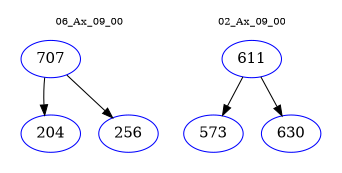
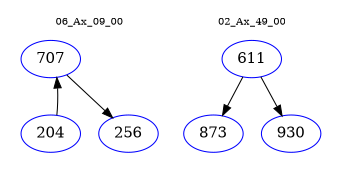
  digraph {
    node [color=blue]
    edge [color=black]
    n1 [label=707]
    n2 [label=204]
    n3 [label=256]
    n4 [label=611]
-   n5 [label=573]
-   n6 [label=630]
+   n5 [label=873]
+   n6 [label=930]
    subgraph cluster_1 {
      color=white
      fontsize=10
      label="06_Ax_09_00"
      n1
      n2
      n3
    }
    subgraph cluster_2 {
      color=white
      fontsize=10
-     label="02_Ax_09_00"
+     label="02_Ax_49_00"
      n4
      n5
      n6
    }
-   n1 -> n2
+   n2 -> n1
    n1 -> n3
    n4 -> n5
    n4 -> n6
  }
